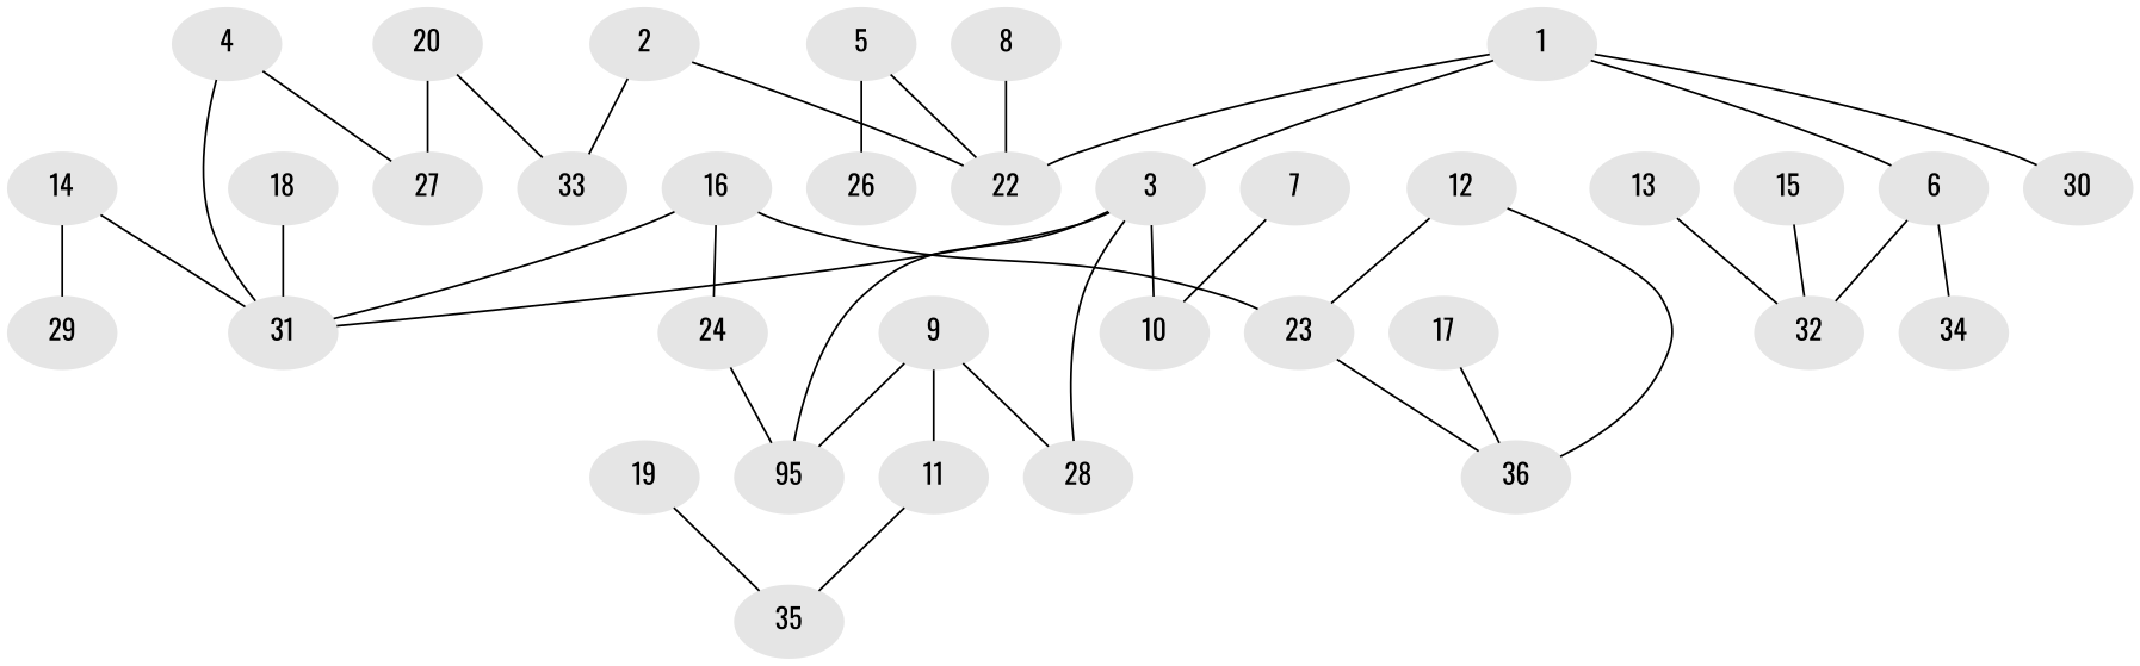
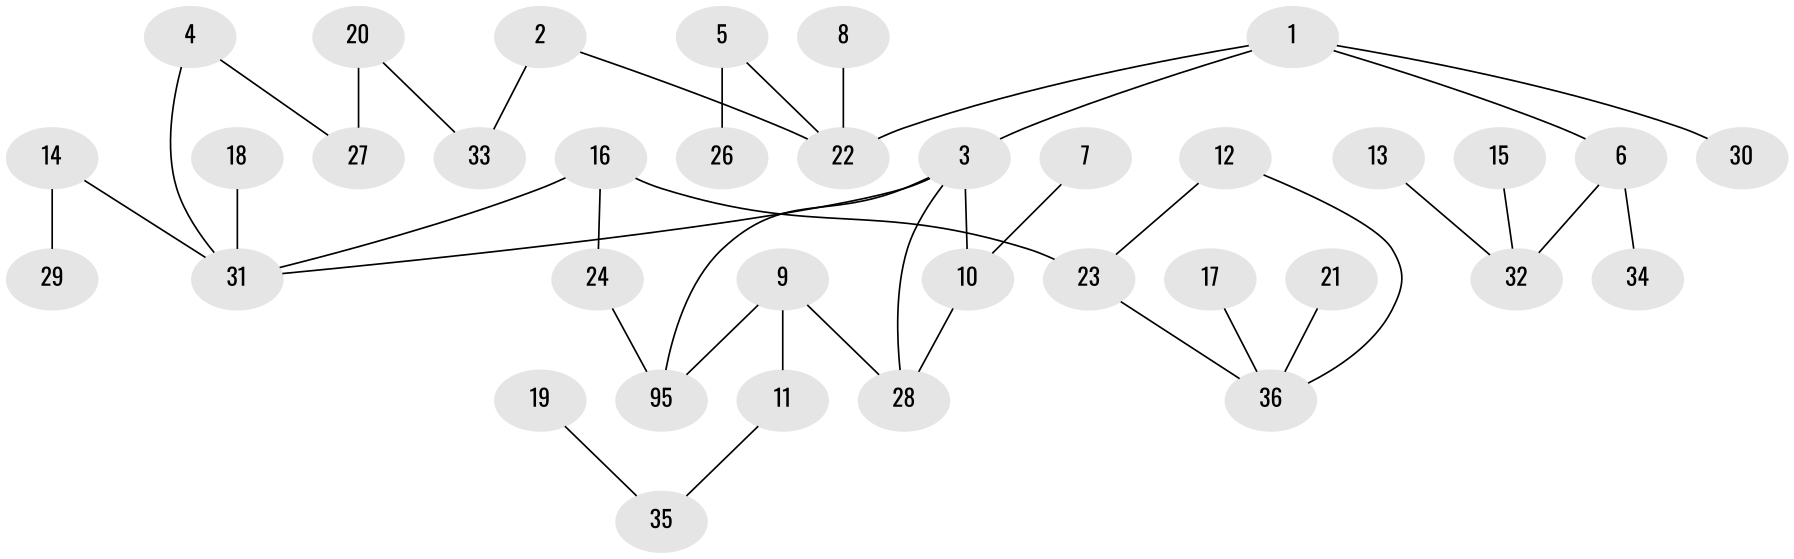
  graph {
    fontname=Oswald
    node [color=gray90 fontname=Oswald style=filled]
    edge [fontname=Oswald weight=1.0]
    1
    3
    6
    22
    30
    10
    n7 [label=95]
    28
    31
    32
    34
    2
    33
    4
    27
    5
    26
    7
    8
    9
    11
    35
    12
    23
    36
    13
    14
    29
    15
    16
    24
    17
    18
    19
    20
+   21
    1 -- 3
    1 -- 6
    1 -- 22
    1 -- 30
    3 -- 10
    3 -- n7
    3 -- 28
    3 -- 31
    6 -- 32
    6 -- 34
+   10 -- 28
    2 -- 22
    2 -- 33
    4 -- 31
    4 -- 27
    5 -- 22
    5 -- 26
    7 -- 10
    8 -- 22
    9 -- n7
    9 -- 28
    9 -- 11
    11 -- 35
    12 -- 23
    12 -- 36
    23 -- 36
    13 -- 32
    14 -- 31
    14 -- 29
    15 -- 32
    16 -- 31
    16 -- 23
    16 -- 24
    24 -- n7
    17 -- 36
    18 -- 31
    19 -- 35
    20 -- 33
    20 -- 27
+   21 -- 36
  }
